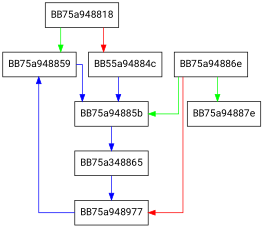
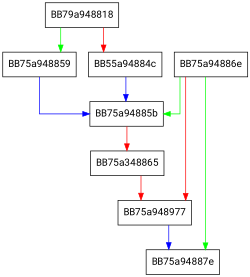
  digraph {
    fontname="Roboto Mono"
    splines=ortho
    node [fontname="Roboto Mono" shape=box]
    edge [color=blue fontname="Roboto Mono"]
-   BB75a948818
+   BB75a948818 [label=BB79a948818]
    BB75a948859
    n3 [label=BB55a94884c]
    BB75a94885b
    n5 [label=BB75a348865]
    BB75a94886e
    n7 [label=BB75a948977]
    BB75a94887e
    BB75a948818 -> BB75a948859 [color=green]
    BB75a948818 -> n3 [color=red]
    BB75a948859 -> BB75a94885b
    n3 -> BB75a94885b
-   BB75a94885b -> n5
-   n5 -> n7
+   BB75a94885b -> n5 [color=red]
+   n5 -> n7 [color=red]
    BB75a94886e -> BB75a94885b [color=green]
    BB75a94886e -> n7 [color=red]
    BB75a94886e -> BB75a94887e [color=green]
-   n7 -> BB75a948859
+   n7 -> BB75a94887e
  }
